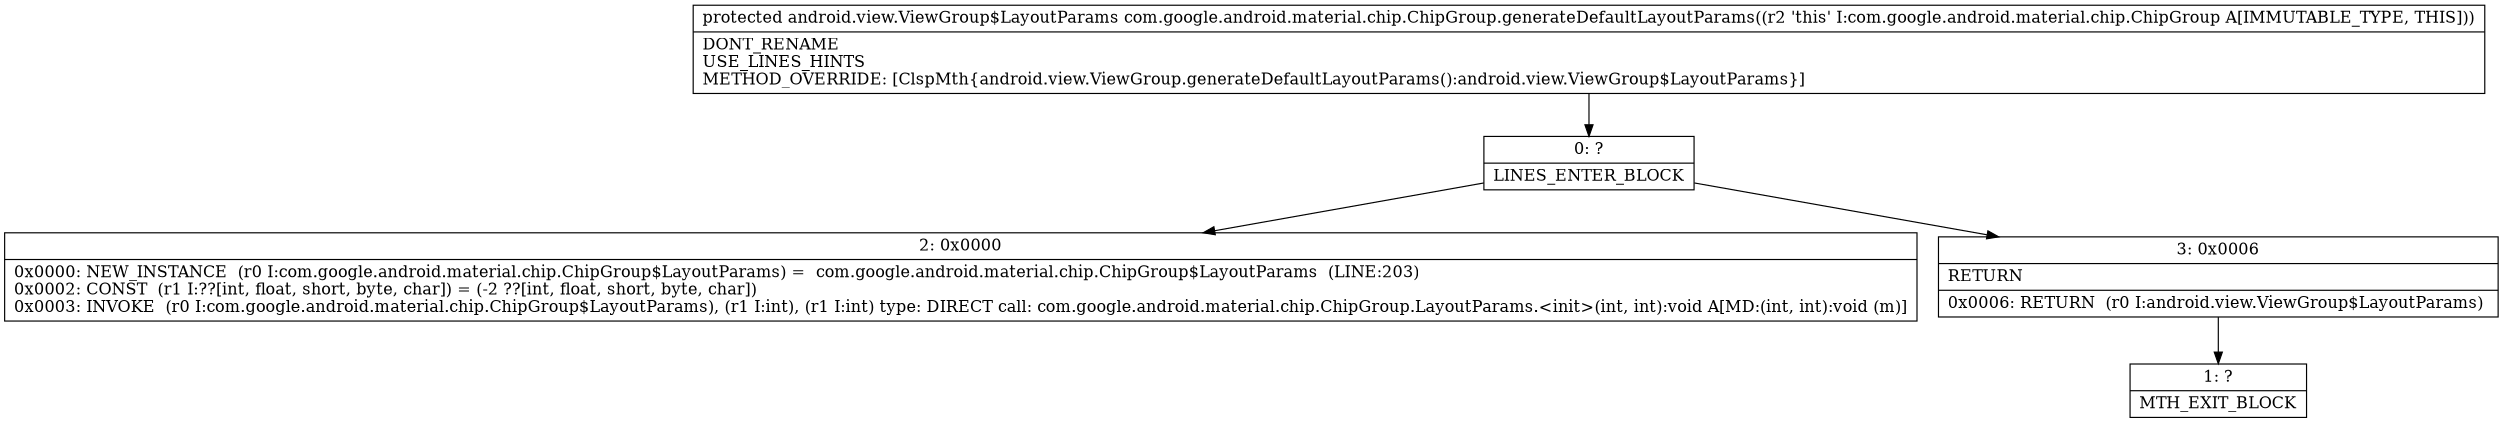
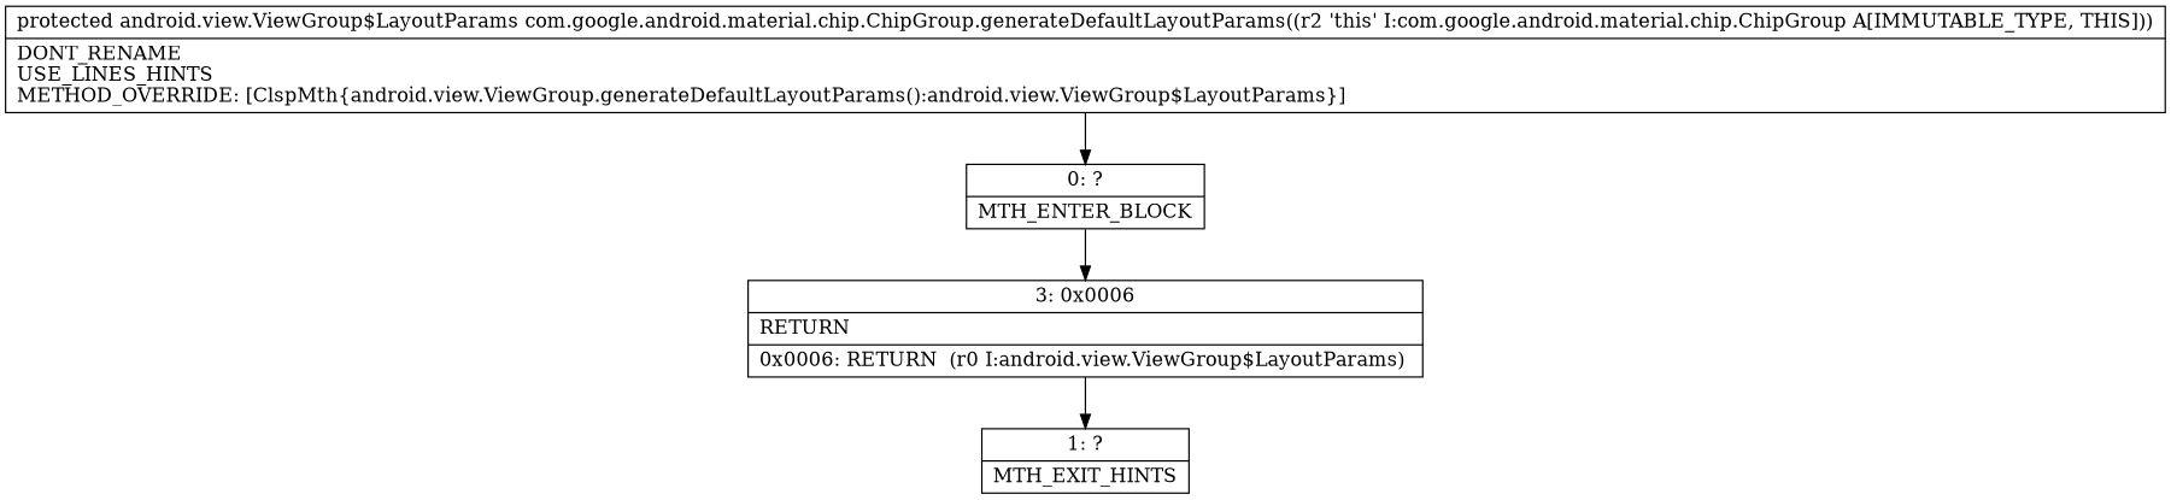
  digraph {
    node [shape=record]
-   n1 [label="{0\:\ ?|LINES_ENTER_BLOCK\l}"]
-   n2 [label="{2\:\ 0x0000|0x0000: NEW_INSTANCE  (r0 I:com.google.android.material.chip.ChipGroup$LayoutParams) =  com.google.android.material.chip.ChipGroup$LayoutParams  (LINE:203)\l0x0002: CONST  (r1 I:??[int, float, short, byte, char]) = (\-2 ??[int, float, short, byte, char]) \l0x0003: INVOKE  (r0 I:com.google.android.material.chip.ChipGroup$LayoutParams), (r1 I:int), (r1 I:int) type: DIRECT call: com.google.android.material.chip.ChipGroup.LayoutParams.\<init\>(int, int):void A[MD:(int, int):void (m)]\l}"]
+   n1 [label="{0\:\ ?|MTH_ENTER_BLOCK\l}"]
    n3 [label="{3\:\ 0x0006|RETURN\l|0x0006: RETURN  (r0 I:android.view.ViewGroup$LayoutParams) \l}"]
-   n4 [label="{1\:\ ?|MTH_EXIT_BLOCK\l}"]
+   n4 [label="{1\:\ ?|MTH_EXIT_HINTS\l}"]
    n5 [label="{protected android.view.ViewGroup$LayoutParams com.google.android.material.chip.ChipGroup.generateDefaultLayoutParams((r2 'this' I:com.google.android.material.chip.ChipGroup A[IMMUTABLE_TYPE, THIS]))  | DONT_RENAME\lUSE_LINES_HINTS\lMETHOD_OVERRIDE: [ClspMth\{android.view.ViewGroup.generateDefaultLayoutParams():android.view.ViewGroup$LayoutParams\}]\l}"]
-   n1 -> n2
    n1 -> n3
    n3 -> n4
    n5 -> n1
  }
